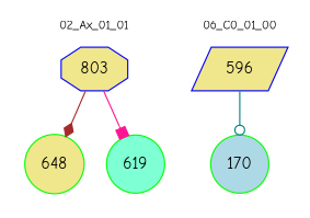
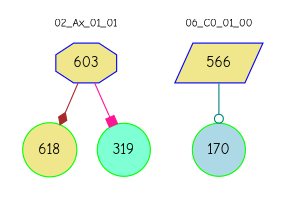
  digraph {
    fontname="Comic Neue"
    node [color=green fillcolor=khaki fontname="Comic Neue" shape=circle style=filled]
    edge [fontname="Comic Neue"]
-   n1 [color=blue label=803 shape=octagon]
-   n2 [label=648]
-   n3 [fillcolor=aquamarine label=619]
-   n4 [color=blue label=596 shape=parallelogram]
+   n1 [color=blue label=603 shape=octagon]
+   n2 [label=618]
+   n3 [fillcolor=aquamarine label=319]
+   n4 [color=blue label=566 shape=parallelogram]
    n5 [fillcolor=lightblue label=170]
    subgraph cluster_1 {
      color=white
      fontsize=10
      label="02_Ax_01_01"
      n1
      n2
      n3
    }
    subgraph cluster_2 {
      color=white
      fontsize=10
      label="06_C0_01_00"
      n4
      n5
    }
    n1 -> n2 [arrowhead=diamond color=brown]
    n1 -> n3 [arrowhead=box color=deeppink]
    n4 -> n5 [arrowhead=odot color=teal]
  }
